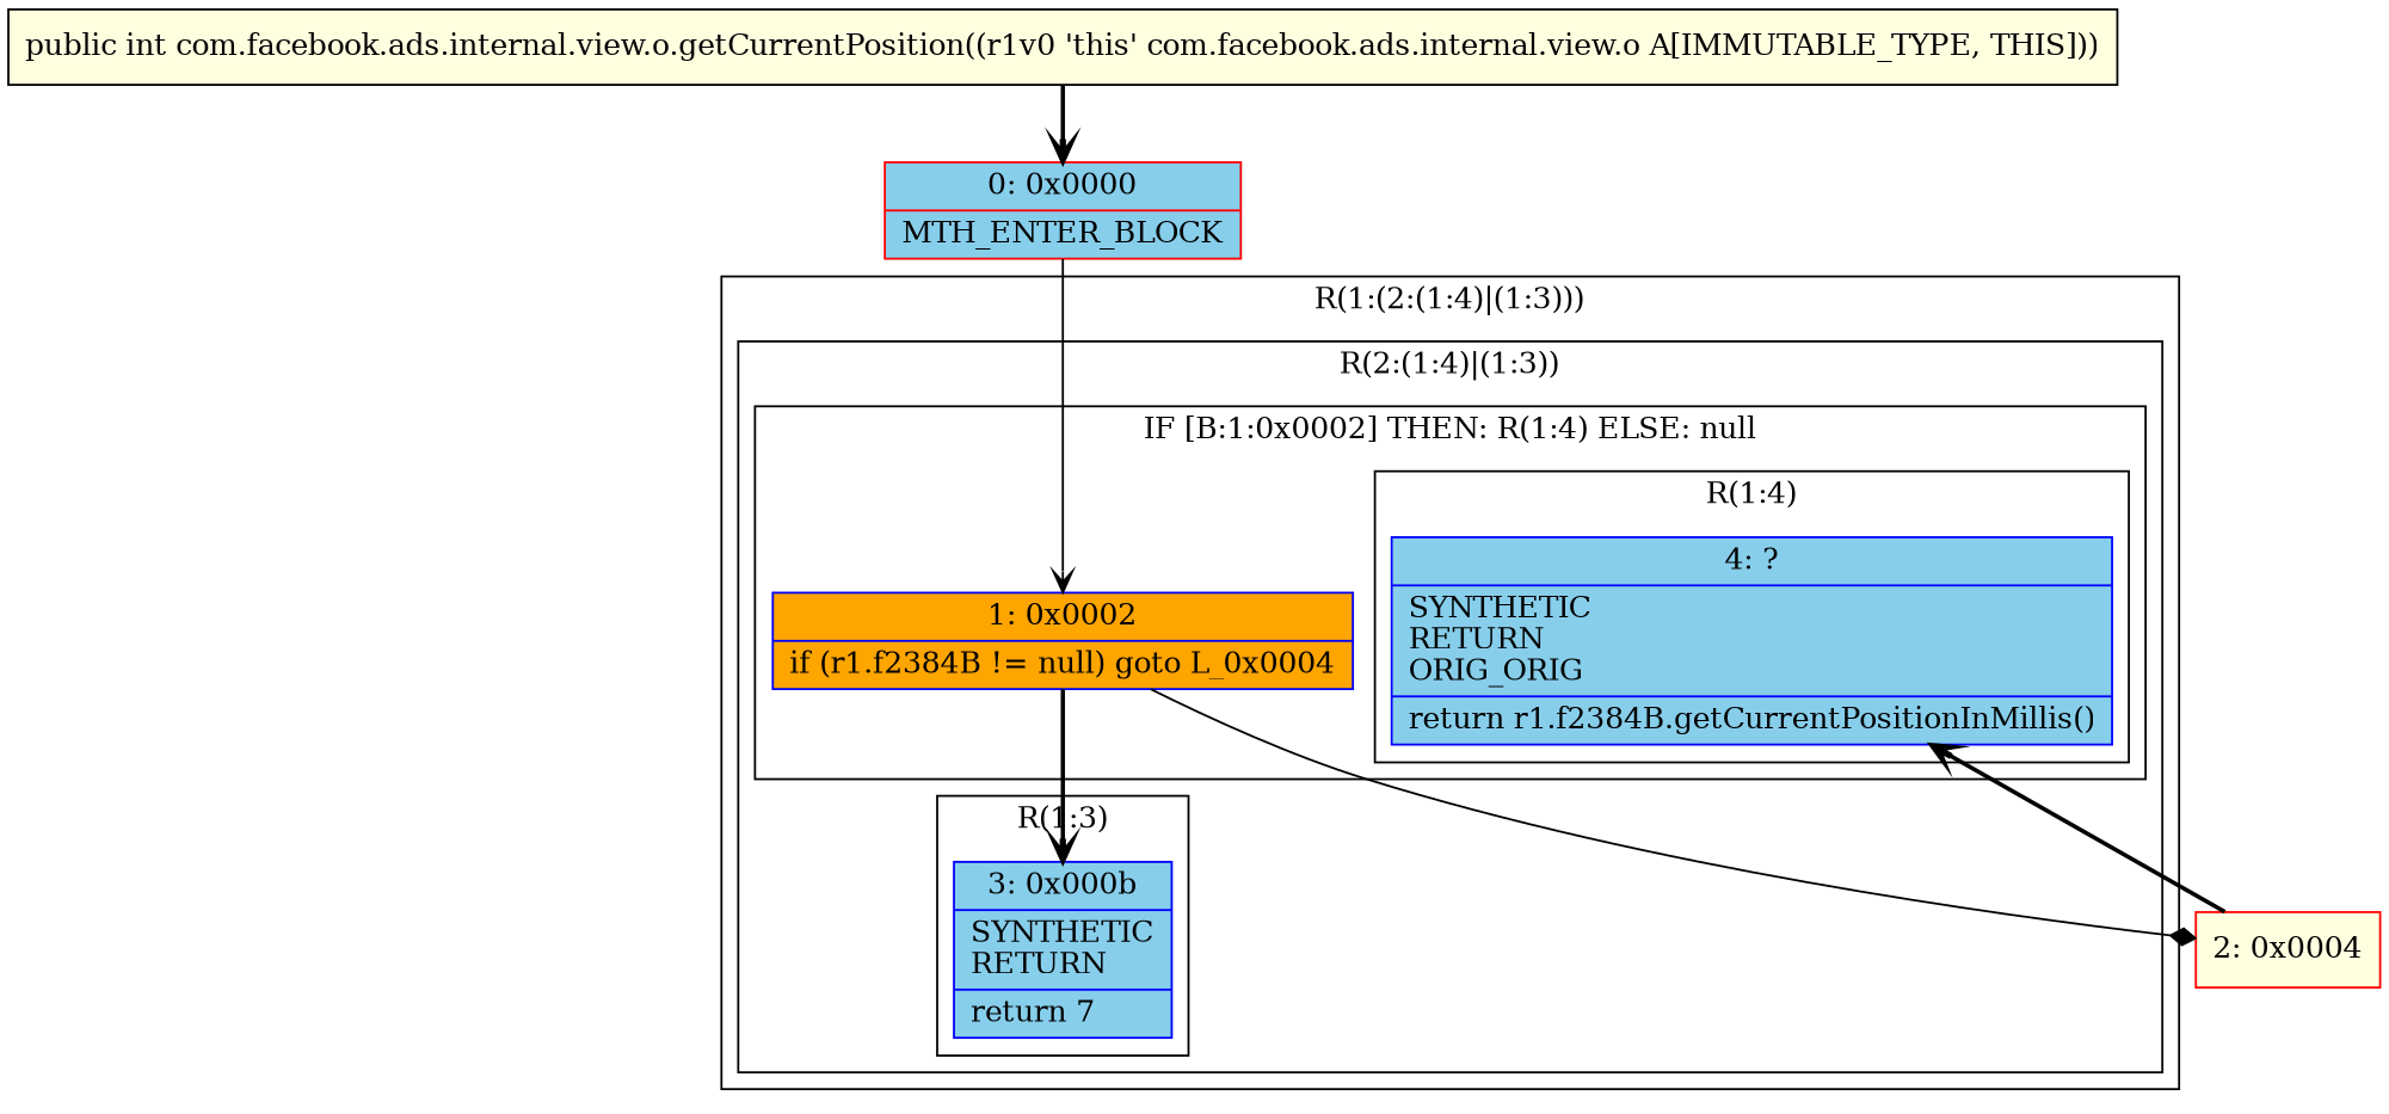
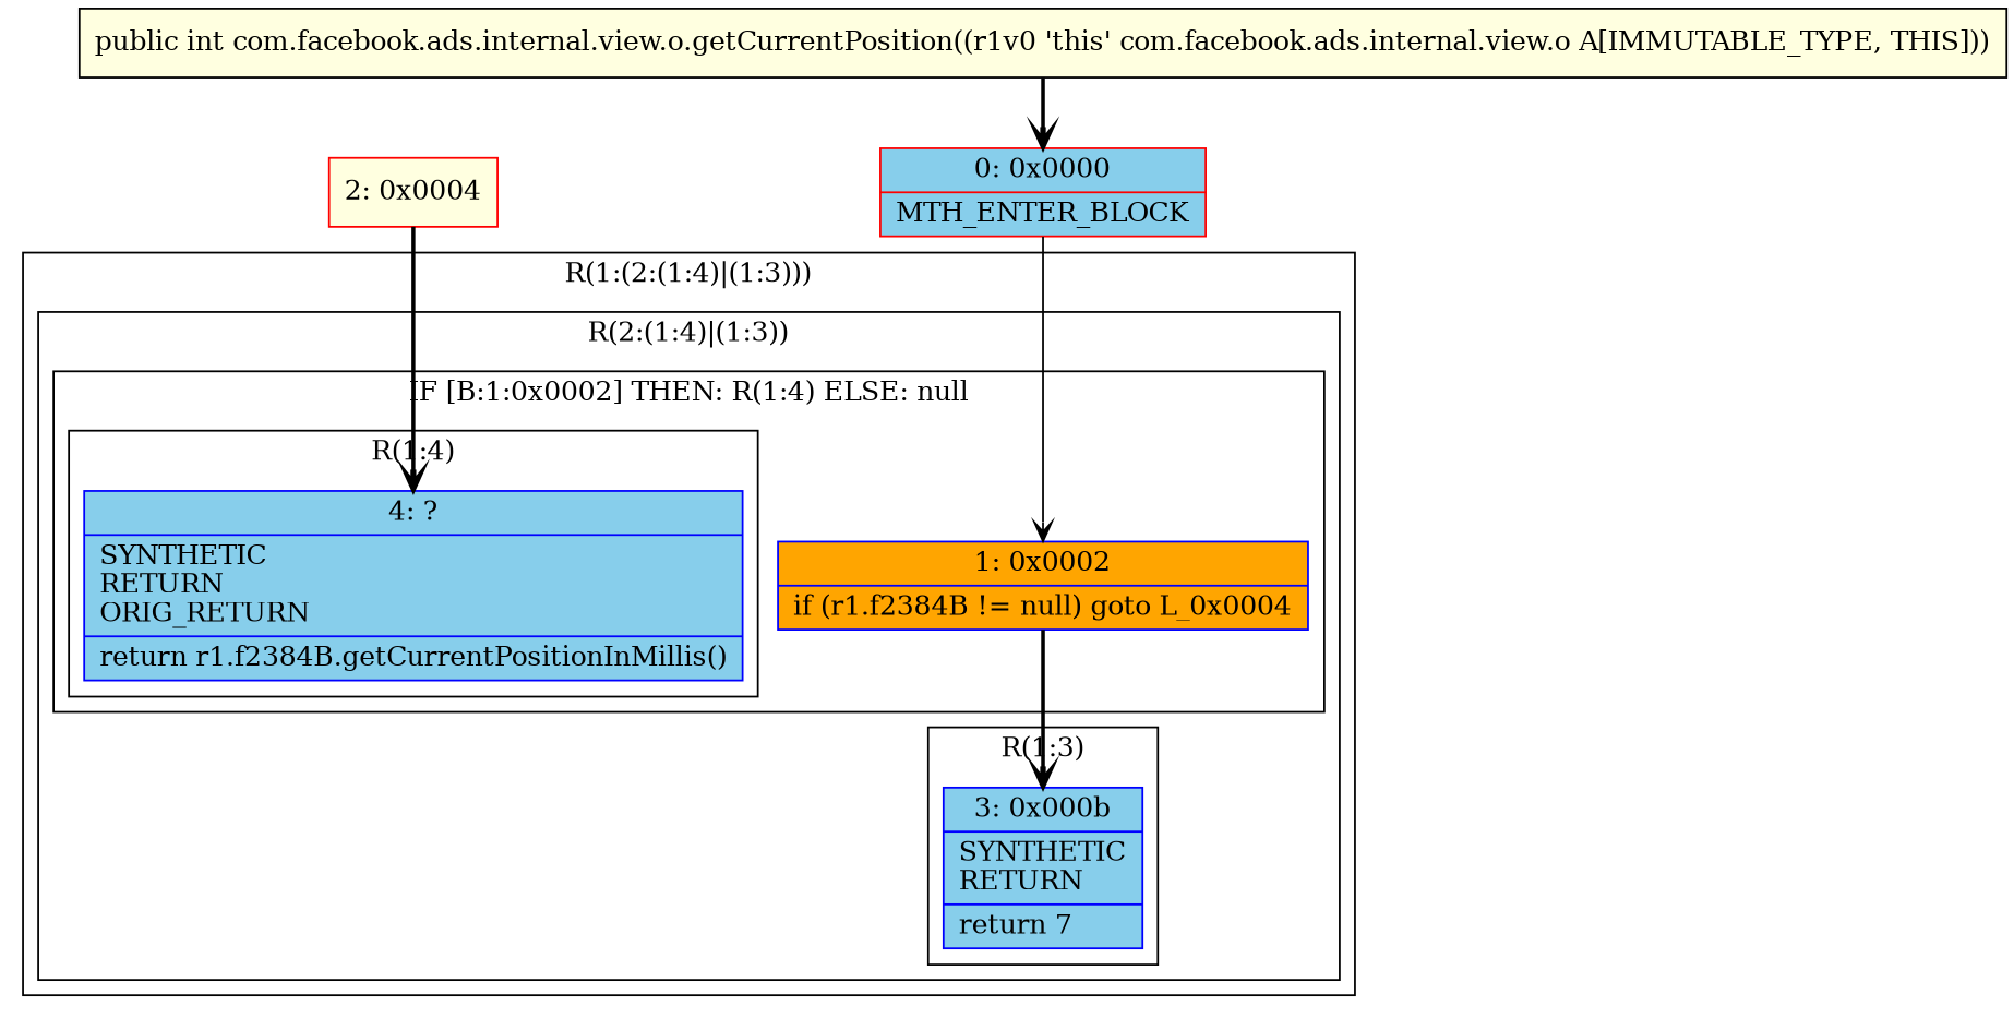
  digraph {
    node [color=blue fillcolor=skyblue shape=record style=filled]
    edge [arrowhead=vee style=bold]
-   n1 [label="{4\:\ ?|SYNTHETIC\lRETURN\lORIG_ORIG\l|return r1.f2384B.getCurrentPositionInMillis()\l}"]
+   n1 [label="{4\:\ ?|SYNTHETIC\lRETURN\lORIG_RETURN\l|return r1.f2384B.getCurrentPositionInMillis()\l}"]
    n2 [fillcolor=orange label="{1\:\ 0x0002|if (r1.f2384B != null) goto L_0x0004\l}"]
    n3 [label="{3\:\ 0x000b|SYNTHETIC\lRETURN\l|return 7\l}"]
    n4 [color=red fillcolor=lightyellow label="{2\:\ 0x0004}"]
    n5 [color=red label="{0\:\ 0x0000|MTH_ENTER_BLOCK\l}"]
    n6 [fillcolor=lightyellow label="{public int com.facebook.ads.internal.view.o.getCurrentPosition((r1v0 'this' com.facebook.ads.internal.view.o A[IMMUTABLE_TYPE, THIS])) }" color=""]
    subgraph cluster_1 {
      label="R(1:(2:(1:4)|(1:3)))"
      subgraph cluster_2 {
        label="R(2:(1:4)|(1:3))"
        subgraph cluster_3 {
          label="IF [B:1:0x0002] THEN: R(1:4) ELSE: null"
          n2
          subgraph cluster_4 {
            label="R(1:4)"
            n1
          }
        }
        subgraph cluster_5 {
          label="R(1:3)"
          n3
        }
      }
    }
    n2 -> n3
-   n2 -> n4 [arrowhead=diamond style=solid]
    n4 -> n1
    n5 -> n2 [style=solid]
    n6 -> n5
  }
